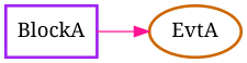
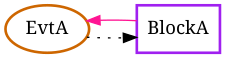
  digraph {
    rankdir=LR
    fontname="Noto Serif"
    node [bpid=8 cpu=0 fid=1 fillcolor=white gid=5 pattern=A penwidth=2 sid=2 style=filled toffs=0 tperiod=100000000 fontname="Noto Serif"]
    edge [type=defdst fontname="Noto Serif"]
    EvtA [color=darkorange3 evtno=15 par=1 patentry=1 shape=oval type=tmsg]
    BlockA [color=purple patexit=1 qlo=1 shape=rectangle type=block]
    subgraph sub_1 {
      EvtA
      BlockA
    }
+   EvtA -> BlockA [color=black style=dotted]
    BlockA -> EvtA [color=deeppink style=solid]
  }
